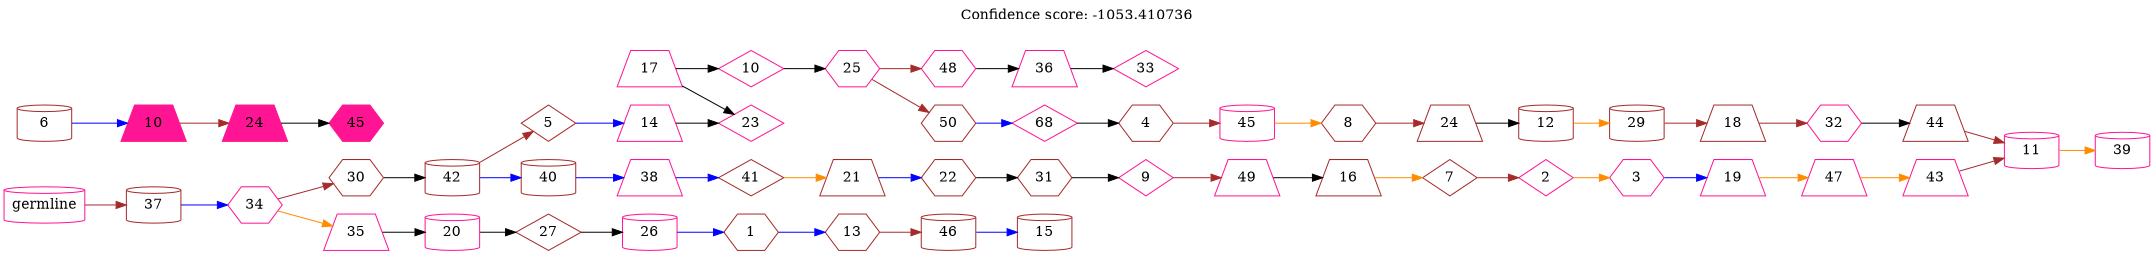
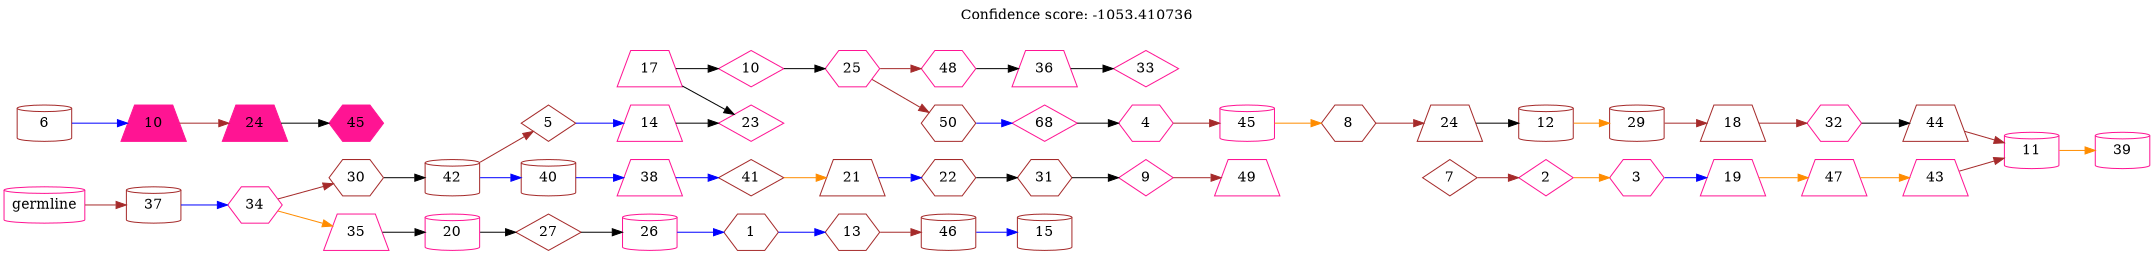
  digraph {
    label="Confidence score: -1053.410736"
    labelloc=t
    rankdir=LR
    node [color=deeppink shape=trapezium]
    edge [color=black]
    n1 [label=11 shape=cylinder]
    n2 [label=39 shape=cylinder]
    n3 [label=43]
    n4 [label=47]
    n5 [label=19]
    n6 [label=3 shape=hexagon]
    n7 [label=2 shape=diamond]
    n8 [color=brown label=7 shape=diamond]
-   n9 [color=brown label=16]
    n10 [label=49]
    n11 [label=9 shape=diamond]
    n12 [color=brown label=31 shape=hexagon]
    n13 [color=brown label=22 shape=hexagon]
    n14 [color=brown label=21]
    n15 [color=brown label=41 shape=diamond]
    n16 [label=38]
    n17 [color=brown label=40 shape=cylinder]
    n18 [label=36]
    n19 [label=33 shape=diamond]
    n20 [label=48 shape=hexagon]
    n21 [label=24 style=filled]
    n22 [label=45 shape=hexagon style=filled]
    n23 [label=10 style=filled]
    n24 [color=brown label=6 shape=cylinder]
    n25 [color=brown label=44]
    n26 [label=32 shape=hexagon]
    n27 [color=brown label=18]
    n28 [color=brown label=29 shape=cylinder]
    n29 [color=brown label=12 shape=cylinder]
    n30 [color=brown label=24]
    n31 [color=brown label=8 shape=hexagon]
    n32 [label=45 shape=cylinder]
-   n33 [color=brown label=4 shape=hexagon]
+   n33 [label=4 shape=hexagon]
    n34 [label=68 shape=diamond]
    n35 [color=brown label=50 shape=hexagon]
    n36 [label=25 shape=hexagon]
    n37 [label=10 shape=diamond]
    n38 [label=17]
    n39 [label=23 shape=diamond]
    n40 [label=14]
    n41 [color=brown label=5 shape=diamond]
    n42 [color=brown label=42 shape=cylinder]
    n43 [color=brown label=30 shape=hexagon]
    n44 [color=brown label=46 shape=cylinder]
    n45 [color=brown label=15 shape=cylinder]
    n46 [color=brown label=13 shape=hexagon]
    n47 [color=brown label=1 shape=hexagon]
    n48 [label=26 shape=cylinder]
    n49 [color=brown label=27 shape=diamond]
    n50 [label=20 shape=cylinder]
    n51 [label=35]
    n52 [label=34 shape=hexagon]
    n53 [color=brown label=37 shape=cylinder]
    n54 [label=germline shape=cylinder]
    n1 -> n2 [color=darkorange]
    n3 -> n1 [color=brown]
    n4 -> n3 [color=darkorange]
    n5 -> n4 [color=darkorange]
    n6 -> n5 [color=blue]
    n7 -> n6 [color=darkorange]
    n8 -> n7 [color=brown]
-   n9 -> n8 [color=darkorange]
-   n10 -> n9
    n11 -> n10 [color=brown]
    n12 -> n11
    n13 -> n12
    n14 -> n13 [color=blue]
    n15 -> n14 [color=darkorange]
    n16 -> n15 [color=blue]
    n17 -> n16 [color=blue]
    n18 -> n19
    n20 -> n18
    n21 -> n22
    n23 -> n21 [color=brown]
    n24 -> n23 [color=blue]
    n25 -> n1 [color=brown]
    n26 -> n25
    n27 -> n26 [color=brown]
    n28 -> n27 [color=brown]
    n29 -> n28 [color=darkorange]
    n30 -> n29
    n31 -> n30 [color=brown]
    n32 -> n31 [color=darkorange]
    n33 -> n32 [color=brown]
    n34 -> n33
    n35 -> n34 [color=blue]
    n36 -> n20 [color=brown]
    n36 -> n35 [color=brown]
    n37 -> n36
    n38 -> n37
    n38 -> n39
    n40 -> n39
    n41 -> n40 [color=blue]
    n42 -> n17 [color=blue]
    n42 -> n41 [color=brown]
    n43 -> n42
    n44 -> n45 [color=blue]
    n46 -> n44 [color=brown]
    n47 -> n46 [color=blue]
    n48 -> n47 [color=blue]
    n49 -> n48
    n50 -> n49
    n51 -> n50
    n52 -> n43 [color=brown]
    n52 -> n51 [color=darkorange]
    n53 -> n52 [color=blue]
    n54 -> n53 [color=brown]
  }
